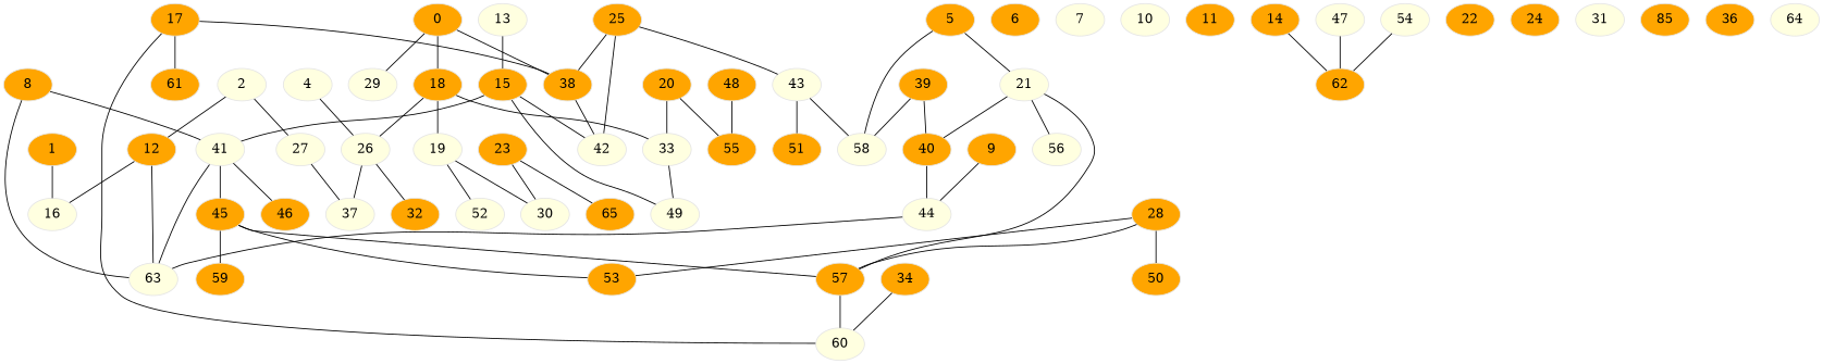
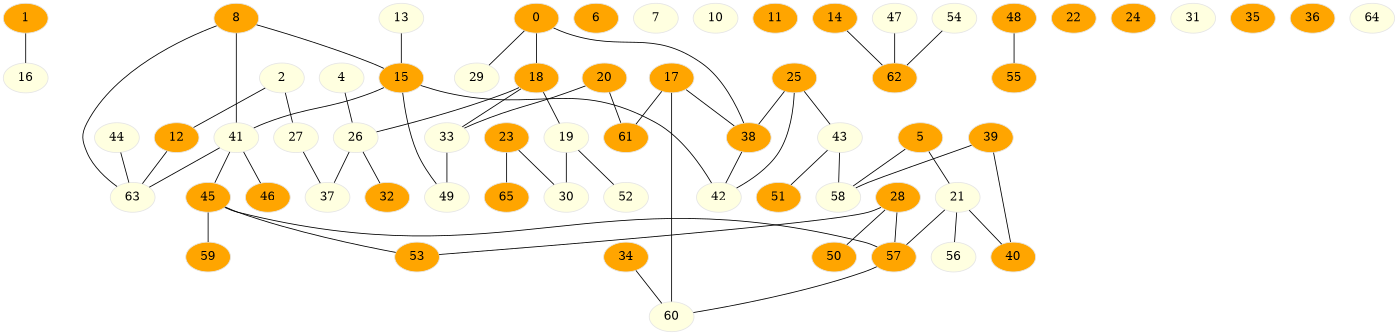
  graph {
    node [color=gray90 fillcolor=orange style=filled]
    16 [fillcolor=lightyellow]
    1
    2 [fillcolor=lightyellow]
    12
    27 [fillcolor=lightyellow]
    63 [fillcolor=lightyellow]
    13 [fillcolor=lightyellow]
    15
    37 [fillcolor=lightyellow]
    n10 [label=0]
    18
    29 [fillcolor=lightyellow]
    38
    26 [fillcolor=lightyellow]
    19 [fillcolor=lightyellow]
    33 [fillcolor=lightyellow]
    42 [fillcolor=lightyellow]
    4 [fillcolor=lightyellow]
    32
    21 [fillcolor=lightyellow]
    5
    58 [fillcolor=lightyellow]
    40
    56 [fillcolor=lightyellow]
    57
    6
    7 [fillcolor=lightyellow]
    8
    41 [fillcolor=lightyellow]
    49 [fillcolor=lightyellow]
    45
    46
    44 [fillcolor=lightyellow]
-   9
    10 [fillcolor=lightyellow]
    11
    14
    62
    17
    60 [fillcolor=lightyellow]
    61
    30 [fillcolor=lightyellow]
    52 [fillcolor=lightyellow]
    20
    55
    22
    23
    65
    24
    25
    43 [fillcolor=lightyellow]
    51
    28
    50
    53
    31 [fillcolor=lightyellow]
    34
-   35 [label=85]
+   35
    36
    39
    59
    47 [fillcolor=lightyellow]
    48
    54 [fillcolor=lightyellow]
    64 [fillcolor=lightyellow]
    1 -- 16
    2 -- 12
    2 -- 27
-   12 -- 16
    12 -- 63
    27 -- 37
    13 -- 15
    15 -- 42
    15 -- 41
    15 -- 49
    n10 -- 18
    n10 -- 29
    n10 -- 38
    18 -- 26
    18 -- 19
    18 -- 33
    38 -- 42
    26 -- 37
    26 -- 32
    19 -- 30
    19 -- 52
    33 -- 49
    4 -- 26
    21 -- 40
    21 -- 56
    21 -- 57
    5 -- 21
    5 -- 58
-   40 -- 44
    57 -- 60
    8 -- 63
+   8 -- 15
    8 -- 41
    41 -- 63
    41 -- 45
    41 -- 46
    45 -- 57
    45 -- 53
    45 -- 59
    44 -- 63
-   9 -- 44
    14 -- 62
    17 -- 38
    17 -- 60
    17 -- 61
    20 -- 33
-   20 -- 55
+   20 -- 61
    23 -- 30
    23 -- 65
    25 -- 38
    25 -- 42
    25 -- 43
    43 -- 58
    43 -- 51
    28 -- 57
    28 -- 50
    28 -- 53
    34 -- 60
    39 -- 58
    39 -- 40
    47 -- 62
    48 -- 55
    54 -- 62
  }
